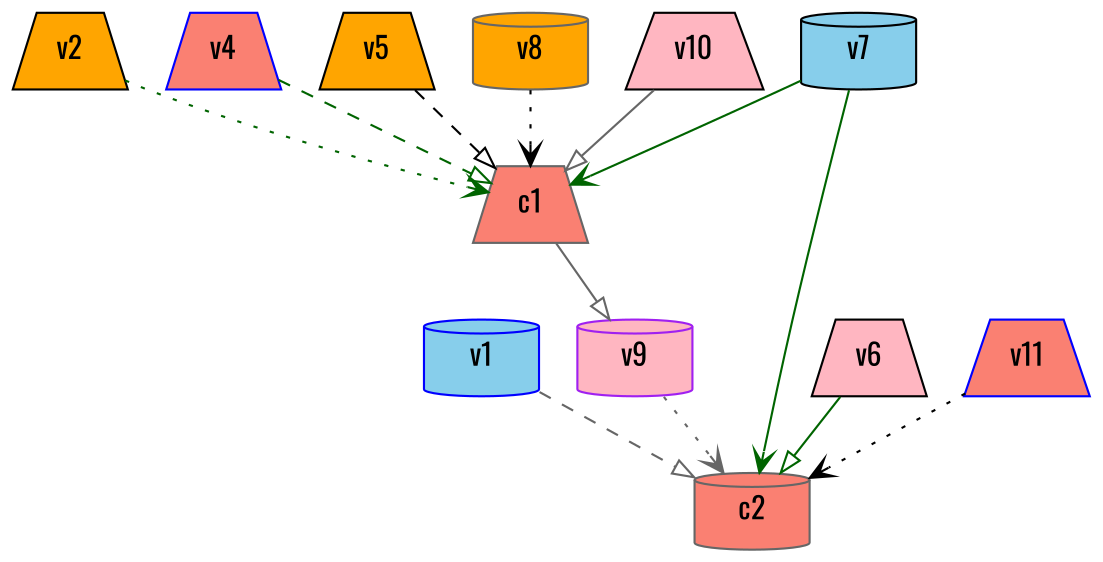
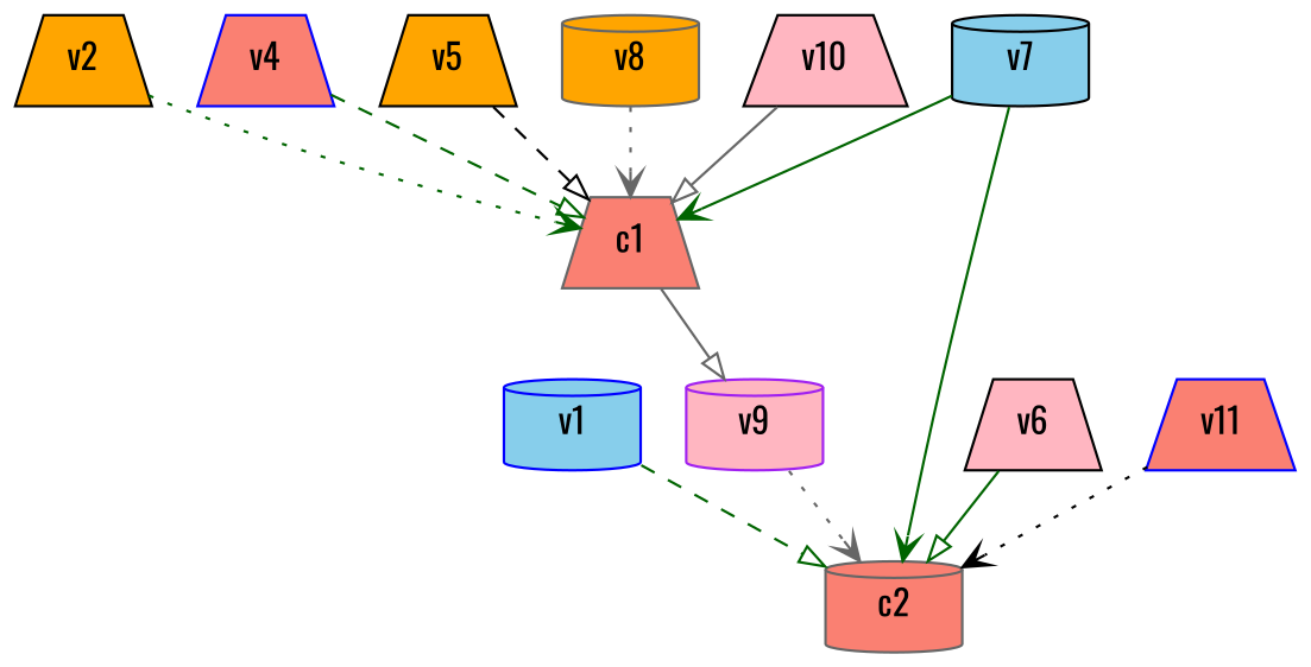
  strict digraph {
    fontname=Oswald
    node [color=black fillcolor=salmon fontname=Oswald shape=trapezium style=filled]
    edge [arrowhead=onormal color=darkgreen fontname=Oswald style=solid weight=1]
    v1 [color=blue fillcolor=skyblue shape=cylinder]
    c2 [color=gray40 shape=cylinder]
    v2 [fillcolor=orange]
    c1 [color=gray40]
    v9 [color=purple fillcolor=lightpink shape=cylinder]
    v4 [color=blue]
    v5 [fillcolor=orange]
    v6 [fillcolor=lightpink]
    v7 [fillcolor=skyblue shape=cylinder]
    v8 [color=gray40 fillcolor=orange shape=cylinder]
    v10 [fillcolor=lightpink]
    v11 [color=blue]
-   v1 -> c2 [color=gray40 style=dashed]
+   v1 -> c2 [style=dashed]
    v2 -> c1 [arrowhead=vee style=dotted]
    c1 -> v9 [color=gray40]
    v9 -> c2 [arrowhead=vee color=gray40 style=dotted]
    v4 -> c1 [style=dashed]
    v5 -> c1 [color=black style=dashed]
    v6 -> c2
    v7 -> c2 [arrowhead=vee]
    v7 -> c1 [arrowhead=vee]
-   v8 -> c1 [arrowhead=vee color=black style=dotted]
+   v8 -> c1 [arrowhead=vee color=gray40 style=dotted]
    v10 -> c1 [color=gray40]
    v11 -> c2 [arrowhead=vee color=black style=dotted]
  }
